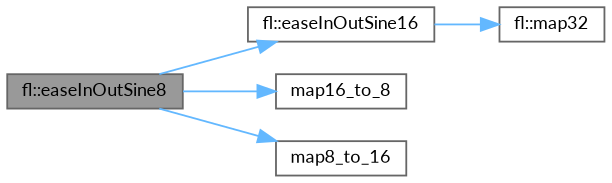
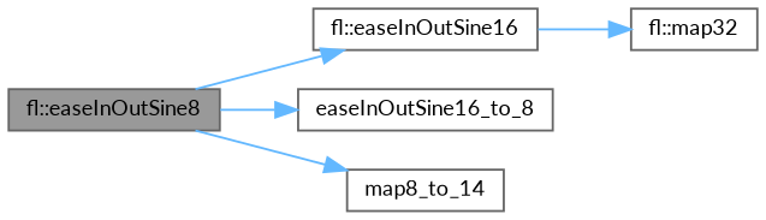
  digraph {
    fontname=Lato
    rankdir=LR
    node [color=grey40 fillcolor=white fontname=Lato fontsize=10 shape=box style=filled]
    edge [color=steelblue1 fontname=Lato fontsize=10 labelfontname=Helvetica labelfontsize=10 style=solid]
    n1 [color=gray40 fillcolor=grey60 fontcolor=black height=0.2 label="fl::easeInOutSine8" width=0.4]
    n2 [height=0.2 label="fl::easeInOutSine16" width=0.4]
-   n3 [height=0.2 label=map16_to_8 width=0.4]
-   n4 [height=0.2 label=map8_to_16 width=0.4]
+   n3 [height=0.2 label=easeInOutSine16_to_8 width=0.4]
+   n4 [height=0.2 label=map8_to_14 width=0.4]
    n5 [height=0.2 label="fl::map32" width=0.4]
    n1 -> n2
    n1 -> n3
    n1 -> n4
    n2 -> n5
  }
